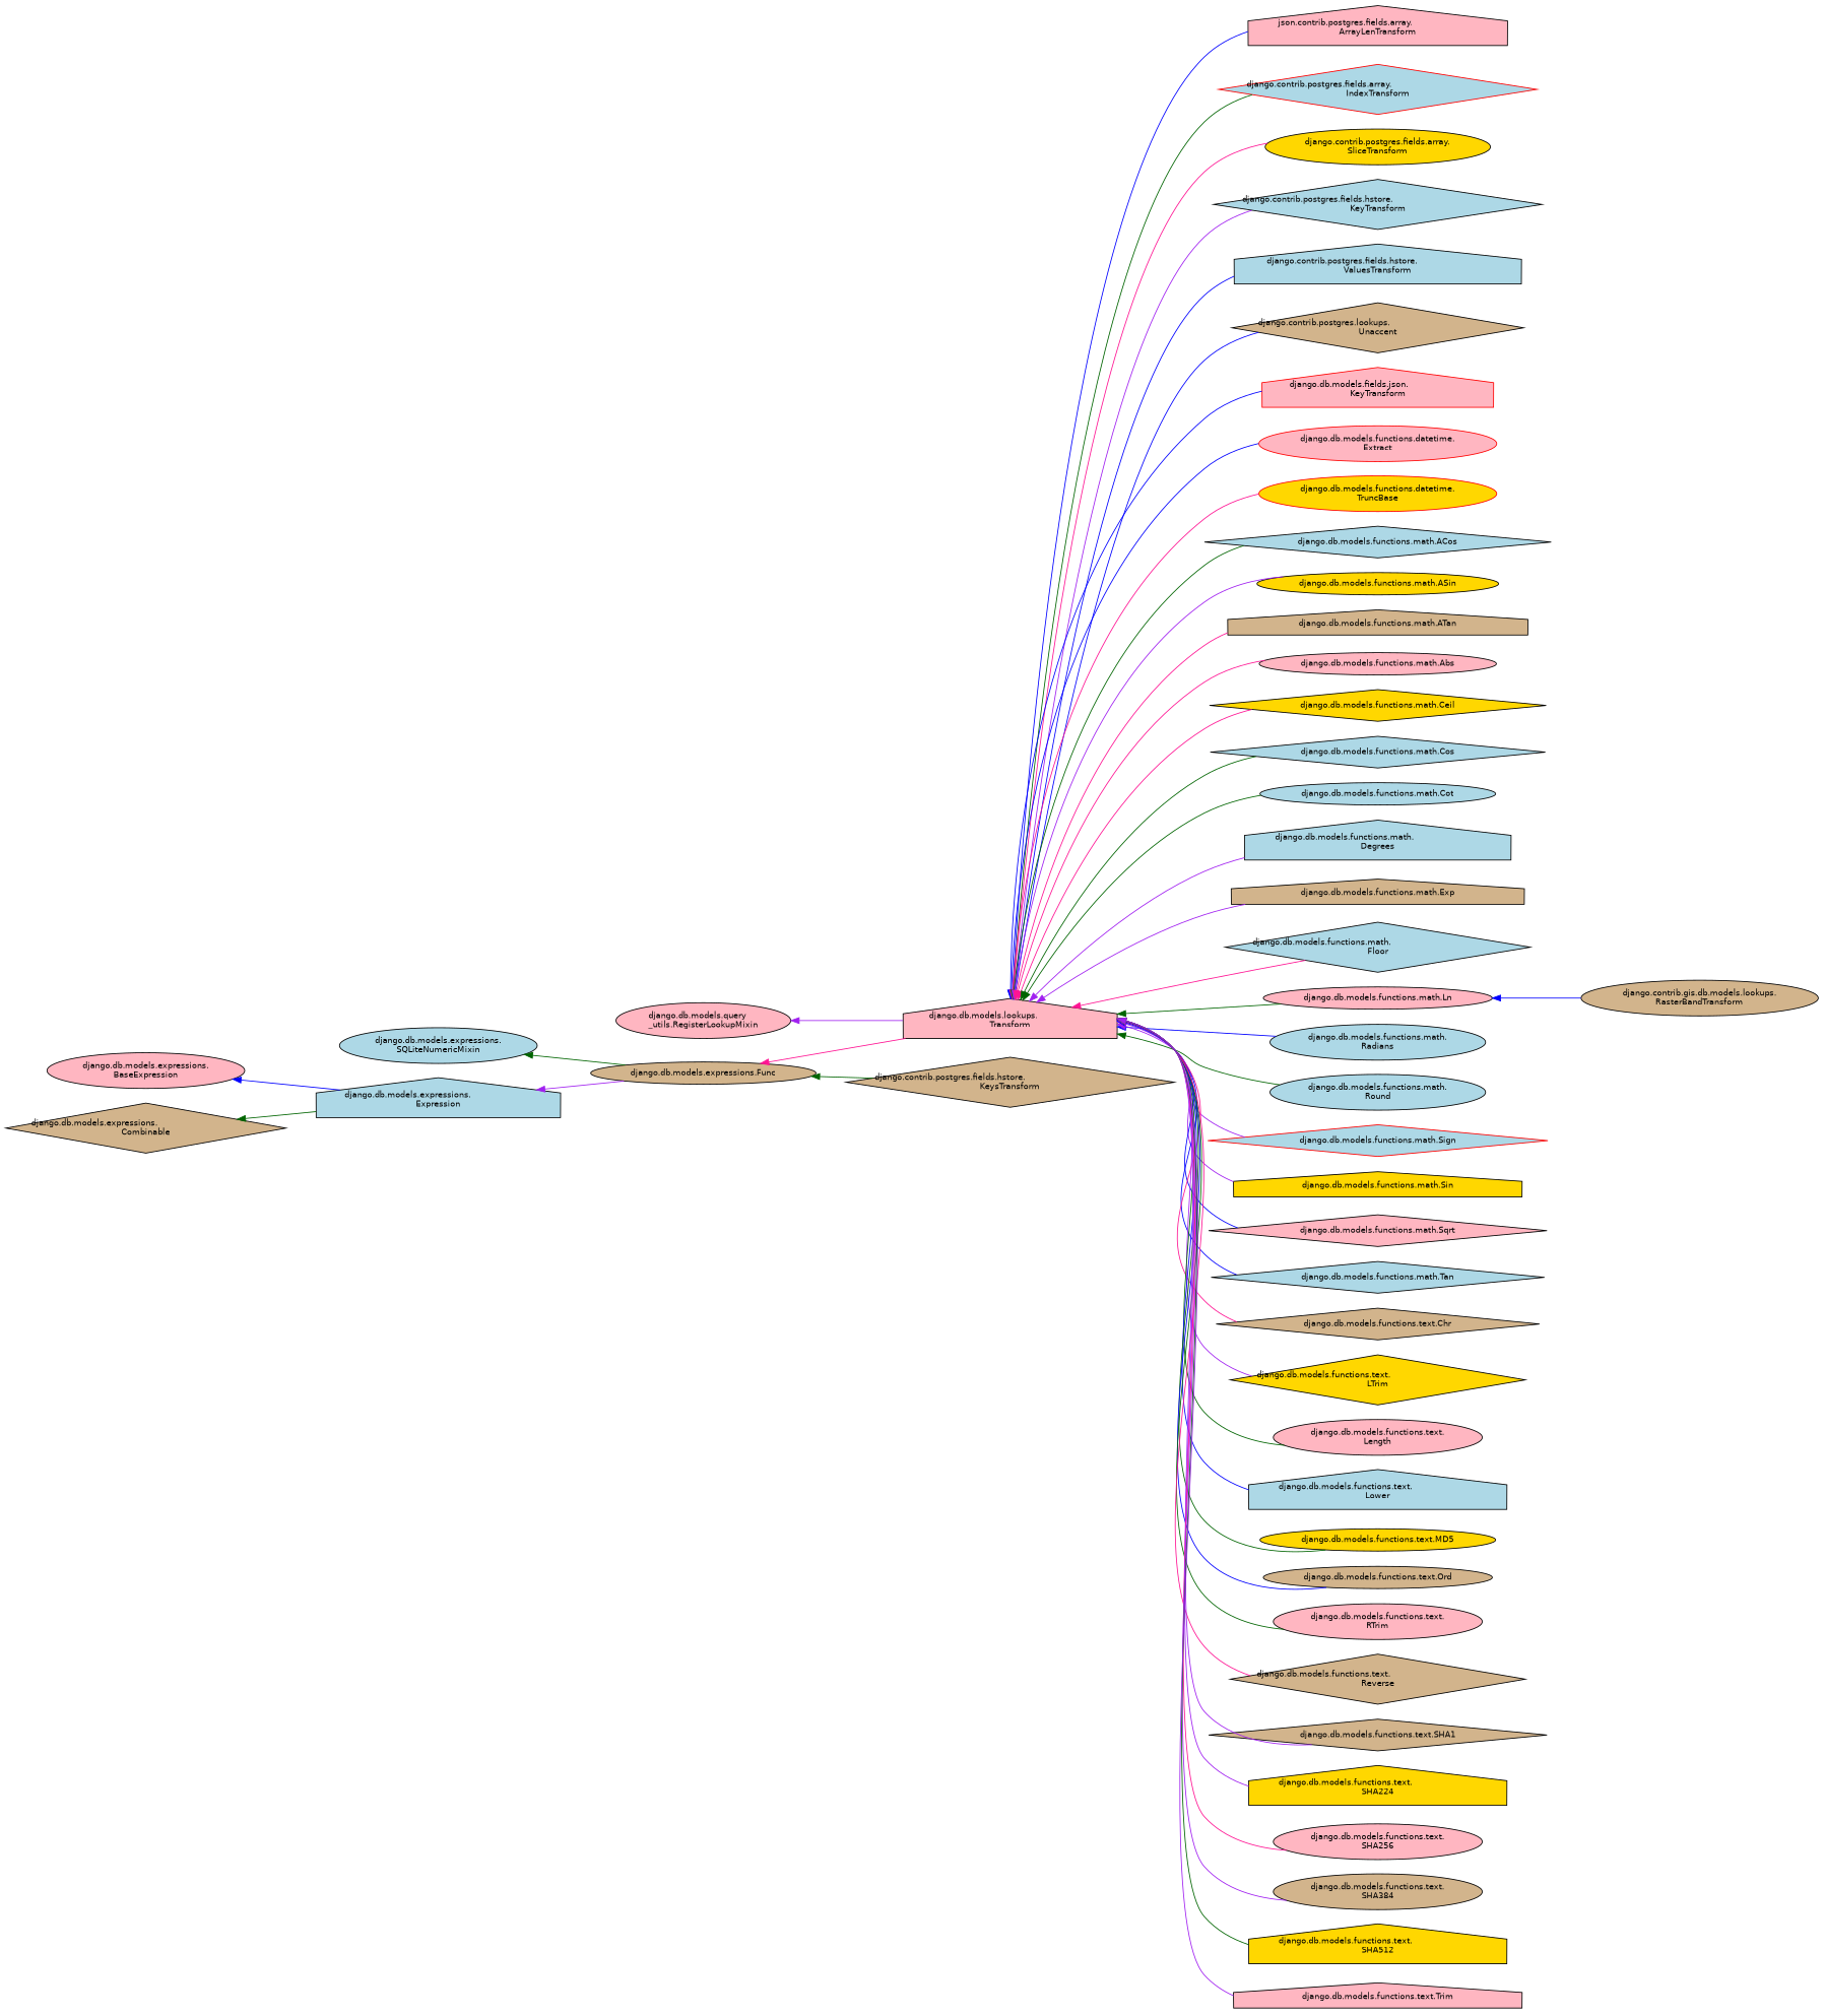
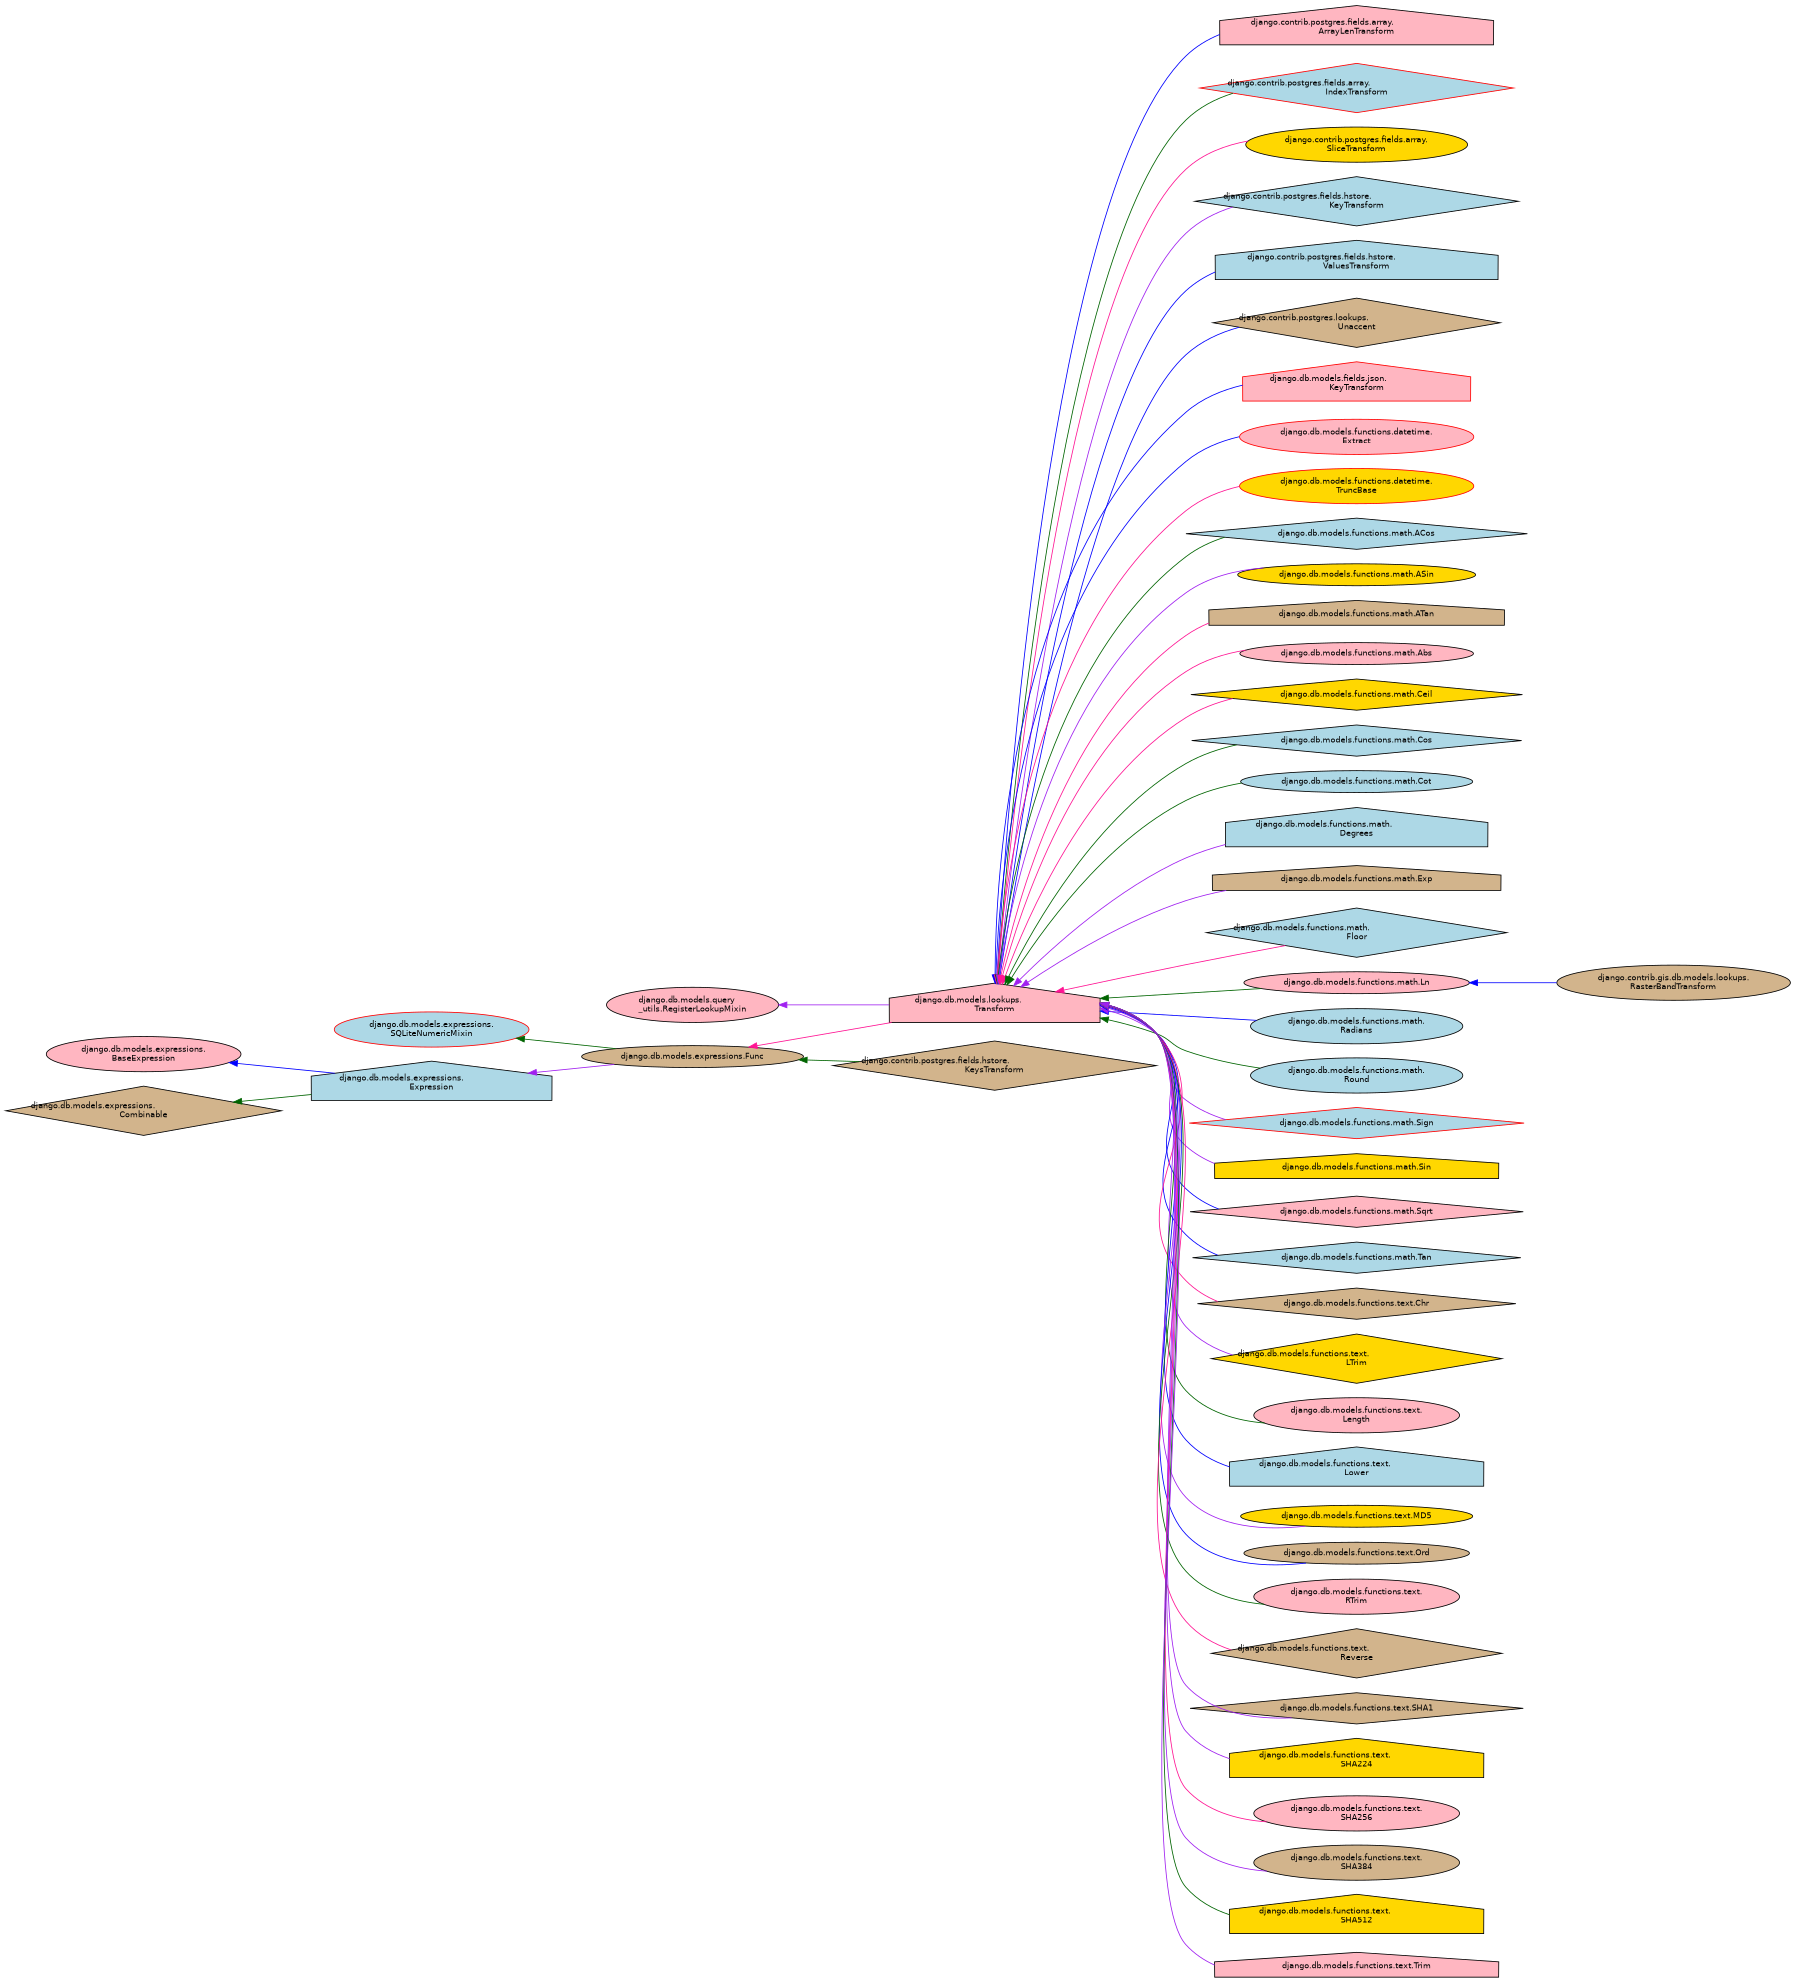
  digraph {
    rankdir=LR
    node [color=black fillcolor=lightblue fontname=Helvetica fontsize=10 shape=ellipse style=filled]
    edge [color=purple dir=back fontname=Helvetica fontsize=10 labelfontname=Helvetica labelfontsize=10 style=solid]
    n1 [fillcolor=lightpink fontcolor=black height=0.2 label="django.db.models.lookups.\lTransform" shape=house width=0.4]
-   n2 [fillcolor=lightpink height=0.2 label="json.contrib.postgres.fields.array.\lArrayLenTransform" shape=house width=0.4]
+   n2 [fillcolor=lightpink height=0.2 label="django.contrib.postgres.fields.array.\lArrayLenTransform" shape=house width=0.4]
    n3 [color=red height=0.2 label="django.contrib.postgres.fields.array.\lIndexTransform" shape=diamond width=0.4]
    n4 [fillcolor=gold height=0.2 label="django.contrib.postgres.fields.array.\lSliceTransform" width=0.4]
    n5 [height=0.2 label="django.contrib.postgres.fields.hstore.\lKeyTransform" shape=diamond width=0.4]
    n6 [height=0.2 label="django.contrib.postgres.fields.hstore.\lValuesTransform" shape=house width=0.4]
    n7 [fillcolor=tan height=0.2 label="django.contrib.postgres.lookups.\lUnaccent" shape=diamond width=0.4]
    n8 [color=red fillcolor=lightpink height=0.2 label="django.db.models.fields.json.\lKeyTransform" shape=house width=0.4]
    n9 [color=red fillcolor=lightpink height=0.2 label="django.db.models.functions.datetime.\lExtract" width=0.4]
    n10 [color=red fillcolor=gold height=0.2 label="django.db.models.functions.datetime.\lTruncBase" width=0.4]
    n11 [height=0.2 label="django.db.models.functions.math.ACos" shape=diamond width=0.4]
    n12 [fillcolor=gold height=0.2 label="django.db.models.functions.math.ASin" width=0.4]
    n13 [fillcolor=tan height=0.2 label="django.db.models.functions.math.ATan" shape=house width=0.4]
    n14 [fillcolor=lightpink height=0.2 label="django.db.models.functions.math.Abs" width=0.4]
    n15 [fillcolor=gold height=0.2 label="django.db.models.functions.math.Ceil" shape=diamond width=0.4]
    n16 [height=0.2 label="django.db.models.functions.math.Cos" shape=diamond width=0.4]
    n17 [height=0.2 label="django.db.models.functions.math.Cot" width=0.4]
    n18 [height=0.2 label="django.db.models.functions.math.\lDegrees" shape=house width=0.4]
    n19 [fillcolor=tan height=0.2 label="django.db.models.functions.math.Exp" shape=house width=0.4]
    n20 [height=0.2 label="django.db.models.functions.math.\lFloor" shape=diamond width=0.4]
    n21 [fillcolor=lightpink height=0.2 label="django.db.models.functions.math.Ln" width=0.4]
    n22 [height=0.2 label="django.db.models.functions.math.\lRadians" width=0.4]
    n23 [height=0.2 label="django.db.models.functions.math.\lRound" width=0.4]
    n24 [color=red height=0.2 label="django.db.models.functions.math.Sign" shape=diamond width=0.4]
    n25 [fillcolor=gold height=0.2 label="django.db.models.functions.math.Sin" shape=house width=0.4]
    n26 [fillcolor=lightpink height=0.2 label="django.db.models.functions.math.Sqrt" shape=diamond width=0.4]
    n27 [height=0.2 label="django.db.models.functions.math.Tan" shape=diamond width=0.4]
    n28 [fillcolor=tan height=0.2 label="django.db.models.functions.text.Chr" shape=diamond width=0.4]
    n29 [fillcolor=gold height=0.2 label="django.db.models.functions.text.\lLTrim" shape=diamond width=0.4]
    n30 [fillcolor=lightpink height=0.2 label="django.db.models.functions.text.\lLength" width=0.4]
    n31 [height=0.2 label="django.db.models.functions.text.\lLower" shape=house width=0.4]
    n32 [fillcolor=gold height=0.2 label="django.db.models.functions.text.MD5" width=0.4]
    n33 [fillcolor=tan height=0.2 label="django.db.models.functions.text.Ord" width=0.4]
    n34 [fillcolor=lightpink height=0.2 label="django.db.models.functions.text.\lRTrim" width=0.4]
    n35 [fillcolor=tan height=0.2 label="django.db.models.functions.text.\lReverse" shape=diamond width=0.4]
    n36 [fillcolor=tan height=0.2 label="django.db.models.functions.text.SHA1" shape=diamond width=0.4]
    n37 [fillcolor=gold height=0.2 label="django.db.models.functions.text.\lSHA224" shape=house width=0.4]
    n38 [fillcolor=lightpink height=0.2 label="django.db.models.functions.text.\lSHA256" width=0.4]
    n39 [fillcolor=tan height=0.2 label="django.db.models.functions.text.\lSHA384" width=0.4]
    n40 [fillcolor=gold height=0.2 label="django.db.models.functions.text.\lSHA512" shape=house width=0.4]
    n41 [fillcolor=lightpink height=0.2 label="django.db.models.functions.text.Trim" shape=house width=0.4]
    n42 [fillcolor=tan height=0.2 label="django.contrib.gis.db.models.lookups.\lRasterBandTransform" width=0.4]
    n43 [fillcolor=tan height=0.2 label="django.contrib.postgres.fields.hstore.\lKeysTransform" shape=diamond width=0.4]
    n44 [fillcolor=lightpink height=0.2 label="django.db.models.query\l_utils.RegisterLookupMixin" width=0.4]
    n45 [fillcolor=tan height=0.2 label="django.db.models.expressions.Func" width=0.4]
-   n46 [height=0.2 label="django.db.models.expressions.\lSQLiteNumericMixin" width=0.4]
+   n46 [color=red height=0.2 label="django.db.models.expressions.\lSQLiteNumericMixin" width=0.4]
    n47 [height=0.2 label="django.db.models.expressions.\lExpression" shape=house width=0.4]
    n48 [fillcolor=lightpink height=0.2 label="django.db.models.expressions.\lBaseExpression" width=0.4]
    n49 [fillcolor=tan height=0.2 label="django.db.models.expressions.\lCombinable" shape=diamond width=0.4]
    n1 -> n2 [color=blue]
    n1 -> n3 [color=darkgreen]
    n1 -> n4 [color=deeppink]
    n1 -> n5
    n1 -> n6 [color=blue]
    n1 -> n7 [color=blue]
    n1 -> n8 [color=blue]
    n1 -> n9 [color=blue]
    n1 -> n10 [color=deeppink]
    n1 -> n11 [color=darkgreen]
    n1 -> n12
    n1 -> n13 [color=deeppink]
    n1 -> n14 [color=deeppink]
    n1 -> n15 [color=deeppink]
    n1 -> n16 [color=darkgreen]
    n1 -> n17 [color=darkgreen]
    n1 -> n18
    n1 -> n19
    n1 -> n20 [color=deeppink]
    n1 -> n21 [color=darkgreen]
    n1 -> n22 [color=blue]
    n1 -> n23 [color=darkgreen]
    n1 -> n24
    n1 -> n25
    n1 -> n26 [color=blue]
    n1 -> n27 [color=blue]
    n1 -> n28 [color=deeppink]
    n1 -> n29
    n1 -> n30 [color=darkgreen]
    n1 -> n31 [color=blue]
-   n1 -> n32 [color=darkgreen]
+   n1 -> n32
    n1 -> n33 [color=blue]
    n1 -> n34 [color=darkgreen]
    n1 -> n35 [color=deeppink]
    n1 -> n36
    n1 -> n37
    n1 -> n38 [color=deeppink]
    n1 -> n39
    n1 -> n40 [color=darkgreen]
    n1 -> n41
    n21 -> n42 [color=blue]
    n44 -> n1
    n45 -> n1 [color=deeppink]
    n45 -> n43 [color=darkgreen]
    n46 -> n45 [color=darkgreen]
    n47 -> n45
    n48 -> n47 [color=blue]
    n49 -> n47 [color=darkgreen]
  }
